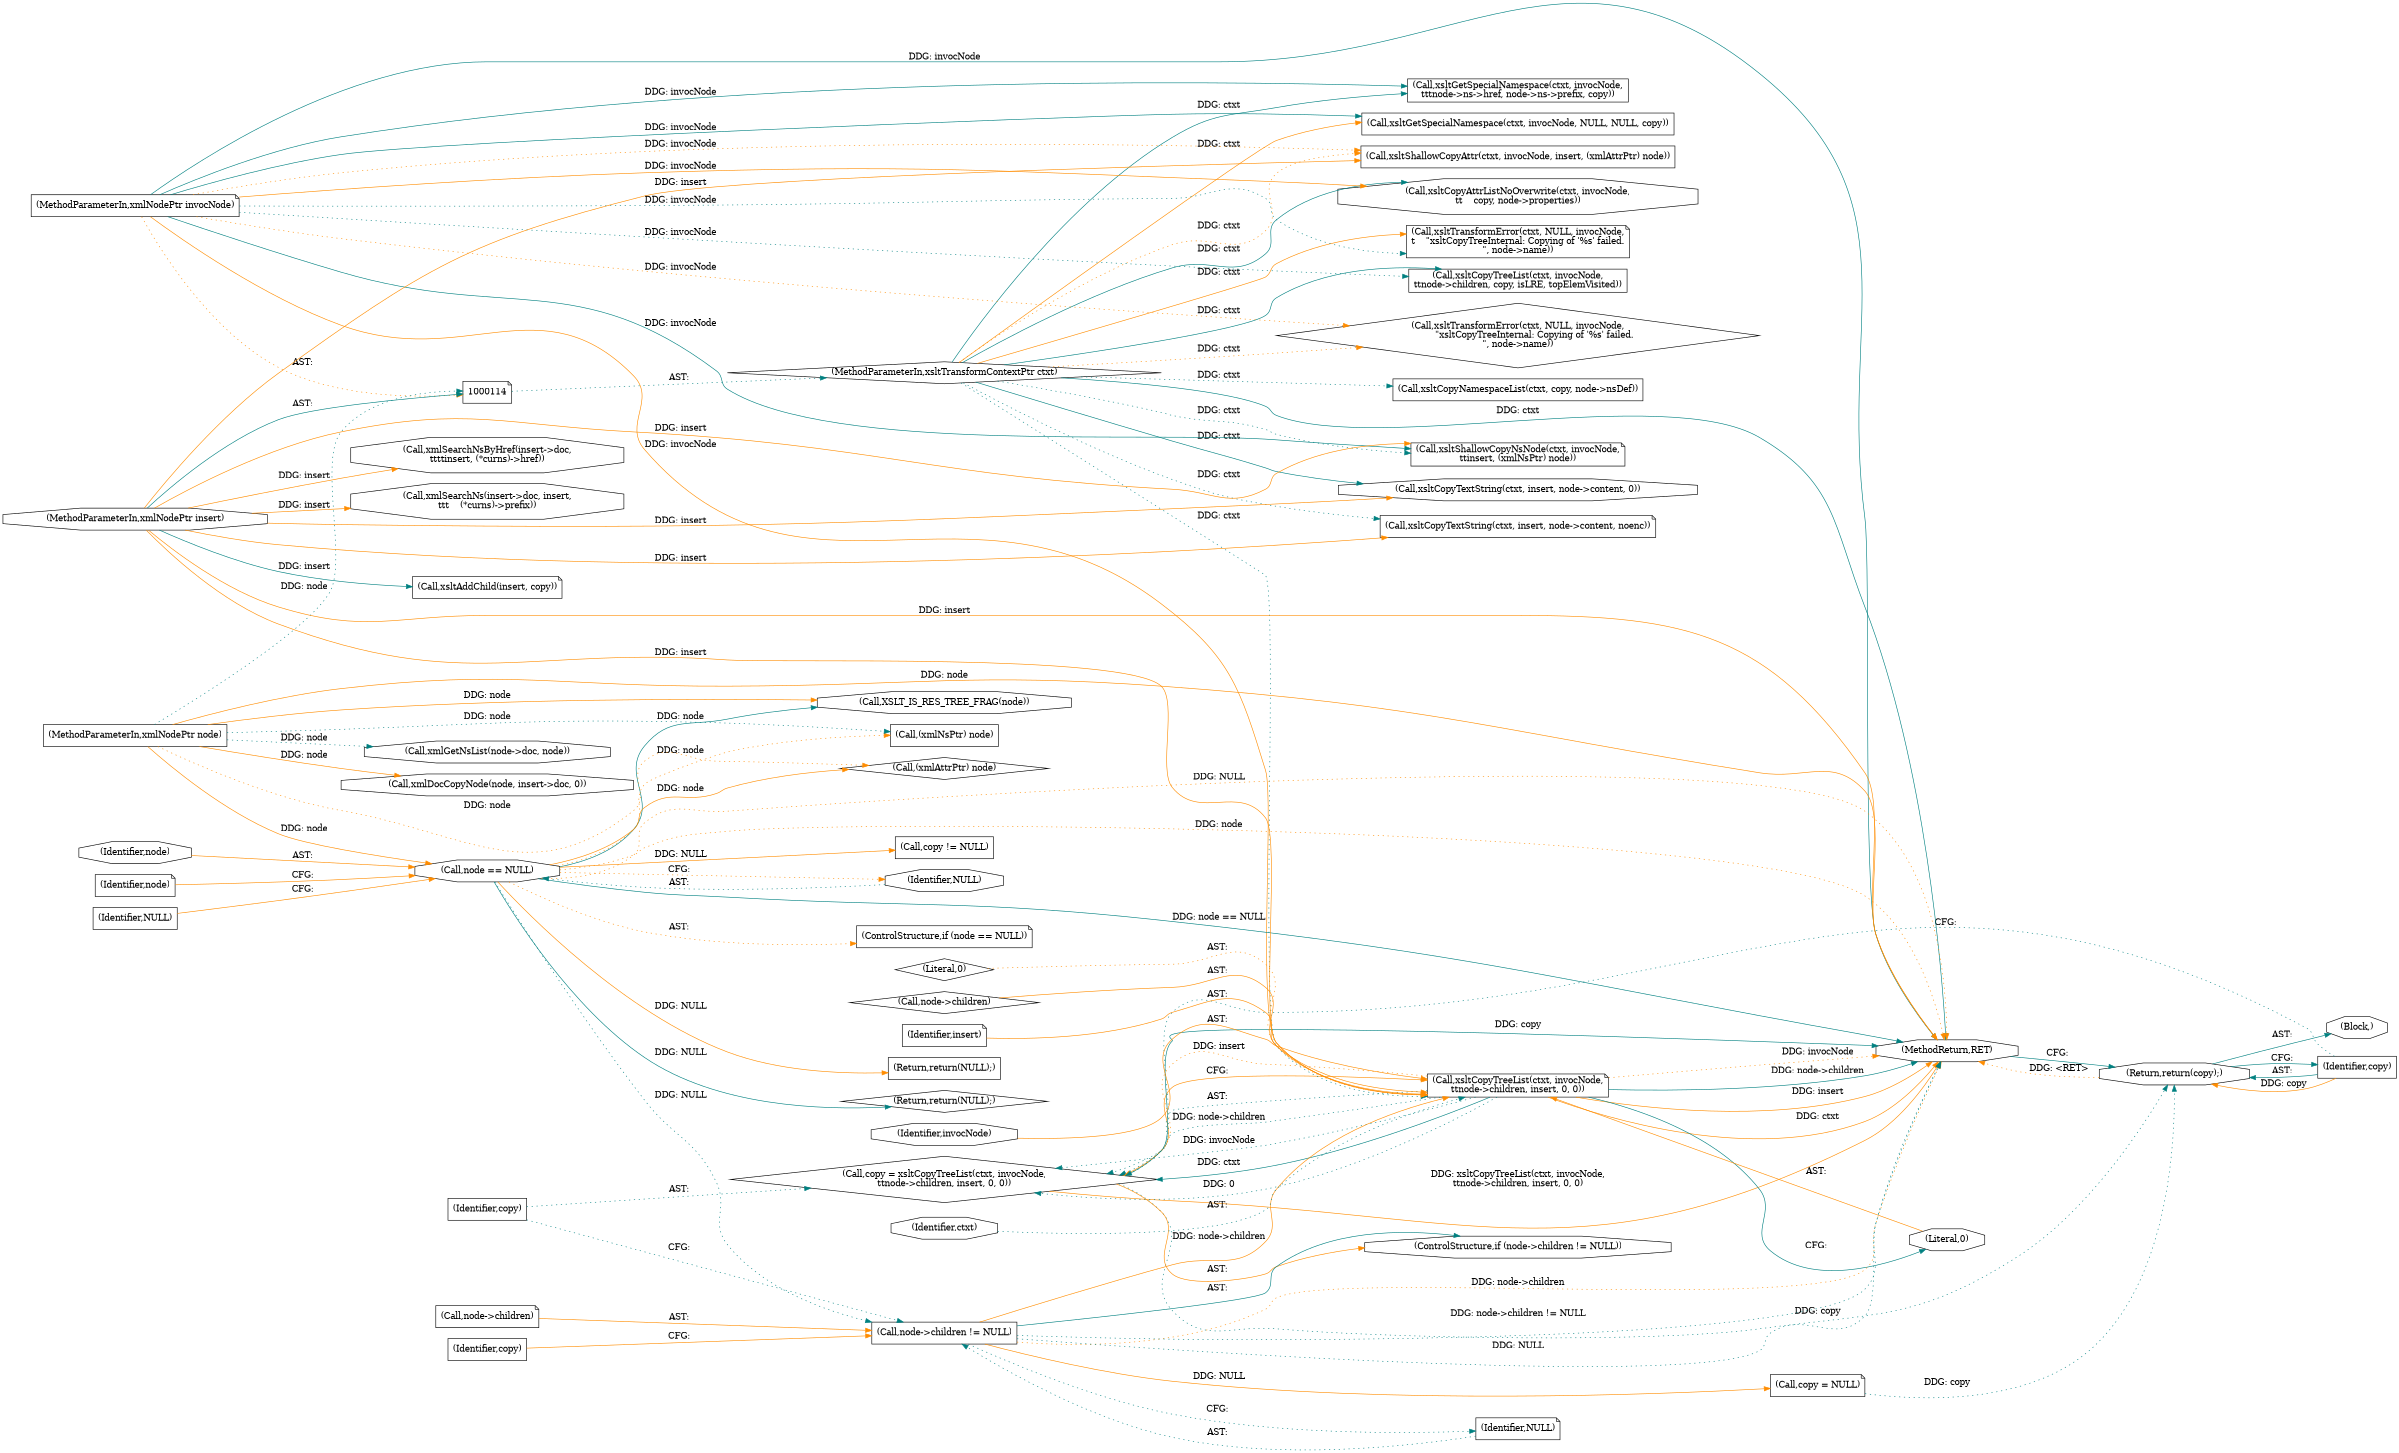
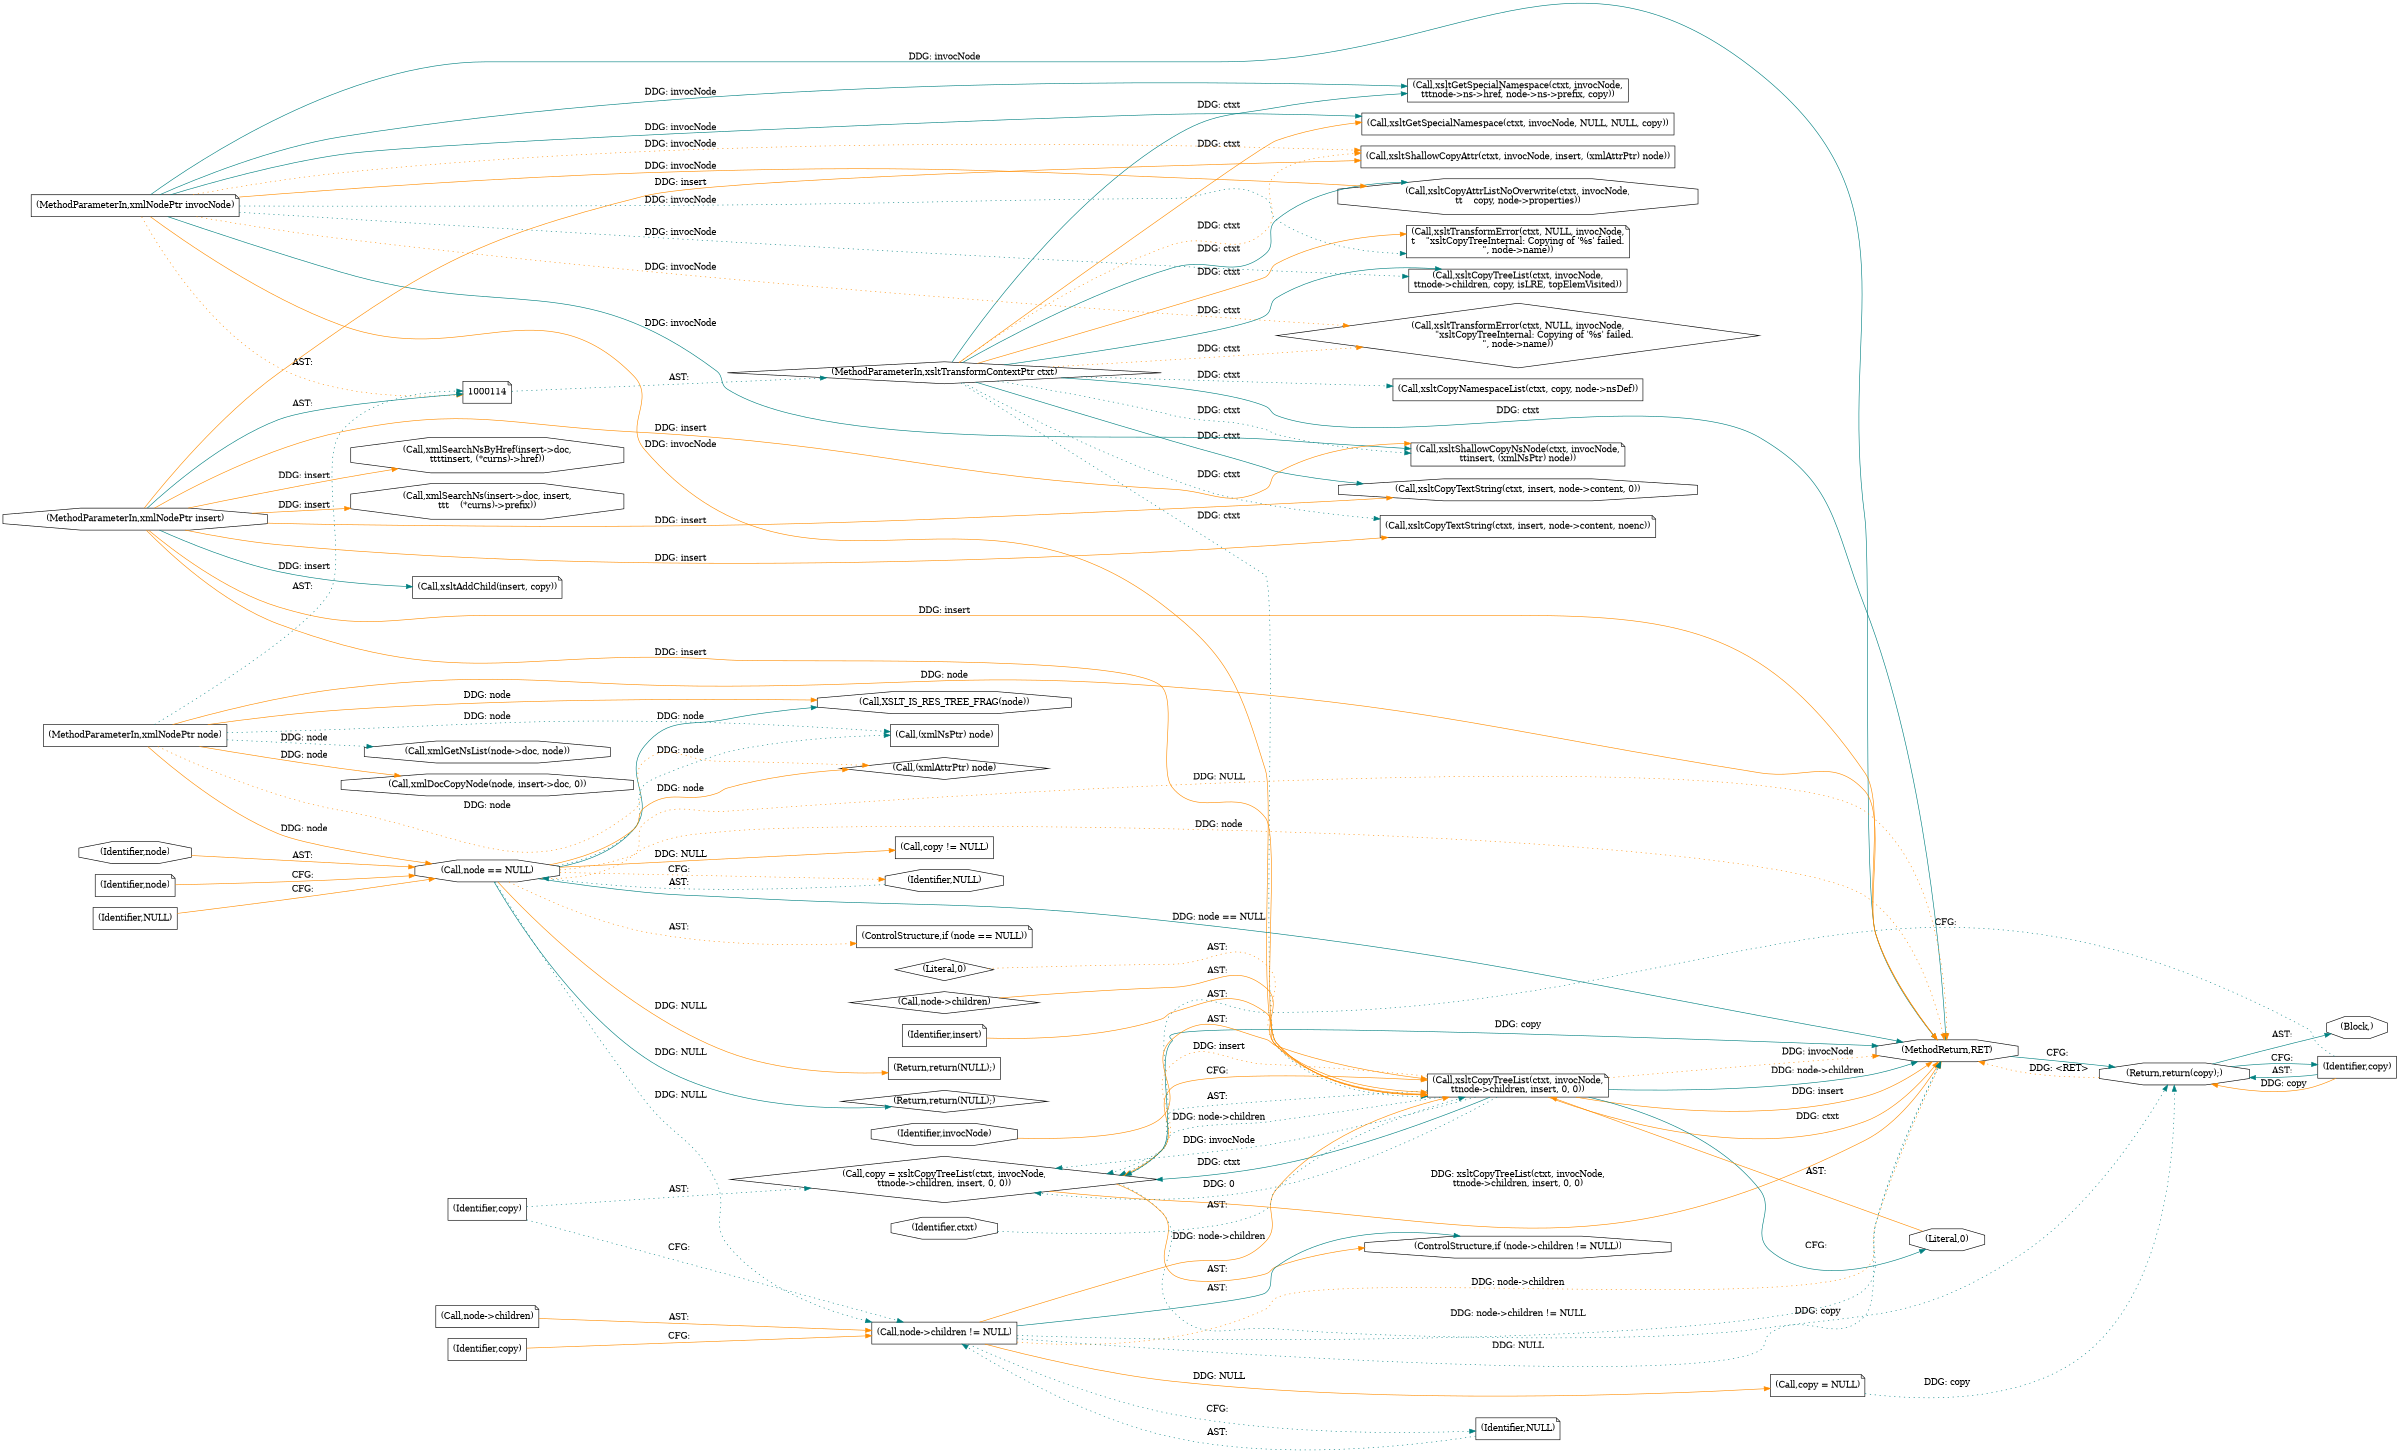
  digraph {
    rankdir=LR
    node [shape=octagon]
    edge [color=darkorange style=solid]
    n1 [label="(Call,copy = xsltCopyTreeList(ctxt, invocNode,\n\t\tnode->children, insert, 0, 0))" shape=diamond]
    n2 [label="(Call,xsltCopyTreeList(ctxt, invocNode,\n\t\tnode->children, insert, 0, 0))" shape=note]
    n3 [label="(Return,return(copy);)"]
    n4 [label="(MethodReturn,RET)"]
    n5 [label="(ControlStructure,if (node->children != NULL))"]
    n6 [label="(Literal,0)"]
    n7 [label="(Identifier,copy)" shape=box]
    n8 [label="(Block,)"]
    n9 [label="(MethodParameterIn,xsltTransformContextPtr ctxt)" shape=diamond]
    n10 [label="(Call,xsltShallowCopyNsNode(ctxt, invocNode,\n\t\tinsert, (xmlNsPtr) node))" shape=note]
    n11 [label="(Call,xsltGetSpecialNamespace(ctxt, invocNode, NULL, NULL, copy))" shape=box]
    n12 [label="(Call,xsltCopyTextString(ctxt, insert, node->content, 0))"]
    n13 [label="(Call,xsltCopyTextString(ctxt, insert, node->content, noenc))" shape=note]
    n14 [label="(Call,xsltGetSpecialNamespace(ctxt, invocNode,\n\t\t\tnode->ns->href, node->ns->prefix, copy))" shape=box]
    n15 [label="(Call,xsltShallowCopyAttr(ctxt, invocNode, insert, (xmlAttrPtr) node))" shape=box]
    n16 [label="(Call,xsltTransformError(ctxt, NULL, invocNode,\n            \"xsltCopyTreeInternal: Copying of '%s' failed.\n\", node->name))" shape=diamond]
    n17 [label="(Call,xsltTransformError(ctxt, NULL, invocNode,\n\t    \"xsltCopyTreeInternal: Copying of '%s' failed.\n\", node->name))" shape=note]
    n18 [label="(Call,xsltCopyTreeList(ctxt, invocNode,\n\t\tnode->children, copy, isLRE, topElemVisited))" shape=box]
    n19 [label="(Call,xsltCopyAttrListNoOverwrite(ctxt, invocNode,\n\t\t    copy, node->properties))"]
    n20 [label="(Call,xsltCopyNamespaceList(ctxt, copy, node->nsDef))" shape=box]
    1000114 [shape=note]
    n22 [label="(MethodParameterIn,xmlNodePtr invocNode)" shape=note]
    n23 [label="(Call,node->children != NULL)" shape=box]
    n24 [label="(Call,copy = NULL)" shape=note]
    n25 [label="(Identifier,NULL)" shape=note]
    n26 [label="(Call,node == NULL)"]
    n27 [label="(Return,return(NULL);)" shape=box]
    n28 [label="(Return,return(NULL);)" shape=diamond]
    n29 [label="(Call,XSLT_IS_RES_TREE_FRAG(node))"]
    n30 [label="(Call,(xmlNsPtr) node)" shape=box]
    n31 [label="(Call,copy != NULL)" shape=box]
    n32 [label="(Call,(xmlAttrPtr) node)" shape=diamond]
    n33 [label="(Identifier,NULL)"]
    n34 [label="(ControlStructure,if (node == NULL))" shape=note]
    n35 [label="(MethodParameterIn,xmlNodePtr node)" shape=box]
    n36 [label="(Call,xmlGetNsList(node->doc, node))"]
    n37 [label="(Call,xmlDocCopyNode(node, insert->doc, 0))"]
    n38 [label="(MethodParameterIn,xmlNodePtr insert)"]
    n39 [label="(Call,xmlSearchNsByHref(insert->doc,\n\t\t\t\tinsert, (*curns)->href))"]
    n40 [label="(Call,xmlSearchNs(insert->doc, insert,\n\t\t\t    (*curns)->prefix))"]
    n41 [label="(Call,xsltAddChild(insert, copy))" shape=note]
    n42 [label="(Identifier,invocNode)"]
    n43 [label="(Identifier,NULL)" shape=box]
    n44 [label="(Identifier,copy)" shape=box]
    n45 [label="(Identifier,ctxt)"]
    n46 [label="(Call,node->children)" shape=note]
    n47 [label="(Identifier,node)"]
    n48 [label="(Identifier,node)" shape=note]
    n49 [label="(Literal,0)" shape=diamond]
    n50 [label="(Call,node->children)" shape=diamond]
    n51 [label="(Identifier,insert)" shape=note]
    n52 [label="(Identifier,copy)" shape=box]
    n1 -> n2 [label="CFG: "]
    n1 -> n3 [color=teal label="DDG: copy" style=dotted]
    n1 -> n4 [color=teal label="DDG: copy"]
    n1 -> n4 [label="DDG: xsltCopyTreeList(ctxt, invocNode,\n\t\tnode->children, insert, 0, 0)"]
    n1 -> n5 [label="AST: "]
    n2 -> n1 [color=teal label="AST: " style=dotted]
    n2 -> n1 [color=teal label="DDG: node->children" style=dotted]
    n2 -> n1 [color=teal label="DDG: invocNode" style=dotted]
    n2 -> n1 [color=teal label="DDG: ctxt"]
    n2 -> n1 [color=teal label="DDG: 0" style=dotted]
    n2 -> n1 [label="DDG: insert" style=dotted]
    n2 -> n4 [label="DDG: insert"]
    n2 -> n4 [label="DDG: ctxt"]
    n2 -> n4 [label="DDG: invocNode" style=dotted]
    n2 -> n4 [color=teal label="DDG: node->children"]
    n2 -> n6 [color=teal label="CFG: "]
    n3 -> n4 [label="DDG: <RET>" style=dotted]
    n3 -> n7 [color=teal label="CFG: "]
    n3 -> n8 [color=teal label="AST: "]
    n4 -> n3 [color=teal label="CFG: "]
    n6 -> n2 [label="AST: "]
    n7 -> n1 [color=teal label="CFG: " style=dotted]
    n7 -> n3 [color=teal label="AST: "]
    n7 -> n3 [label="DDG: copy"]
    n9 -> n2 [color=teal label="DDG: ctxt" style=dotted]
    n9 -> n4 [color=teal label="DDG: ctxt"]
    n9 -> n10 [color=teal label="DDG: ctxt" style=dotted]
    n9 -> n11 [label="DDG: ctxt"]
    n9 -> n12 [color=teal label="DDG: ctxt"]
    n9 -> n13 [color=teal label="DDG: ctxt" style=dotted]
    n9 -> n14 [color=teal label="DDG: ctxt"]
    n9 -> n15 [label="DDG: ctxt" style=dotted]
    n9 -> n16 [label="DDG: ctxt" style=dotted]
    n9 -> n17 [label="DDG: ctxt"]
    n9 -> n18 [color=teal label="DDG: ctxt"]
    n9 -> n19 [color=teal label="DDG: ctxt"]
    n9 -> n20 [color=teal label="DDG: ctxt" style=dotted]
    1000114 -> n9 [color=teal label="AST: " style=dotted]
    n22 -> n2 [label="DDG: invocNode"]
    n22 -> n4 [color=teal label="DDG: invocNode"]
    n22 -> n10 [color=teal label="DDG: invocNode"]
    n22 -> n11 [color=teal label="DDG: invocNode"]
    n22 -> n14 [color=teal label="DDG: invocNode"]
    n22 -> n15 [label="DDG: invocNode" style=dotted]
    n22 -> n16 [label="DDG: invocNode" style=dotted]
    n22 -> n17 [color=teal label="DDG: invocNode" style=dotted]
    n22 -> n18 [color=teal label="DDG: invocNode" style=dotted]
    n22 -> n19 [label="DDG: invocNode"]
    n22 -> 1000114 [label="AST: " style=dotted]
    n23 -> n2 [label="DDG: node->children"]
    n23 -> n4 [label="DDG: node->children" style=dotted]
    n23 -> n4 [color=teal label="DDG: node->children != NULL" style=dotted]
    n23 -> n4 [color=teal label="DDG: NULL" style=dotted]
    n23 -> n5 [color=teal label="AST: "]
    n23 -> n24 [label="DDG: NULL"]
    n23 -> n25 [color=teal label="CFG: " style=dotted]
    n24 -> n3 [color=teal label="DDG: copy" style=dotted]
    n25 -> n23 [color=teal label="AST: " style=dotted]
    n26 -> n4 [label="DDG: NULL" style=dotted]
    n26 -> n4 [label="DDG: node" style=dotted]
    n26 -> n4 [color=teal label="DDG: node == NULL"]
    n26 -> n23 [color=teal label="DDG: NULL" style=dotted]
    n26 -> n27 [label="DDG: NULL"]
    n26 -> n28 [color=teal label="DDG: NULL"]
    n26 -> n29 [color=teal label="DDG: node"]
-   n26 -> n30 [label="DDG: node" style=dotted]
+   n26 -> n30 [color=teal label="DDG: node" style=dotted]
    n26 -> n31 [label="DDG: NULL"]
    n26 -> n32 [label="DDG: node"]
    n26 -> n33 [label="CFG: " style=dotted]
    n26 -> n34 [label="AST: " style=dotted]
    n33 -> n26 [color=teal label="AST: " style=dotted]
    n35 -> n4 [label="DDG: node"]
-   n35 -> 1000114 [color=teal label="DDG: node" style=dotted]
+   n35 -> 1000114 [color=teal label="AST: " style=dotted]
    n35 -> n26 [label="DDG: node"]
    n35 -> n29 [label="DDG: node"]
    n35 -> n30 [color=teal label="DDG: node" style=dotted]
    n35 -> n32 [label="DDG: node" style=dotted]
    n35 -> n36 [color=teal label="DDG: node" style=dotted]
    n35 -> n37 [label="DDG: node"]
    n38 -> n2 [label="DDG: insert"]
    n38 -> n4 [label="DDG: insert"]
    n38 -> n10 [label="DDG: insert"]
    n38 -> n12 [label="DDG: insert"]
    n38 -> n13 [label="DDG: insert"]
    n38 -> n15 [label="DDG: insert"]
    n38 -> 1000114 [color=teal label="AST: "]
    n38 -> n39 [label="DDG: insert"]
    n38 -> n40 [label="DDG: insert"]
    n38 -> n41 [color=teal label="DDG: insert"]
    n42 -> n2 [label="AST: "]
    n43 -> n26 [label="CFG: "]
    n44 -> n1 [color=teal label="AST: " style=dotted]
    n44 -> n23 [color=teal label="CFG: " style=dotted]
    n45 -> n2 [color=teal label="AST: " style=dotted]
    n46 -> n23 [label="AST: "]
    n47 -> n26 [label="AST: "]
    n48 -> n26 [label="CFG: "]
    n49 -> n2 [label="AST: " style=dotted]
    n50 -> n2 [label="AST: "]
    n51 -> n2 [label="AST: "]
    n52 -> n23 [label="CFG: "]
  }
